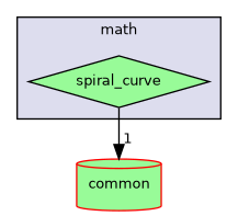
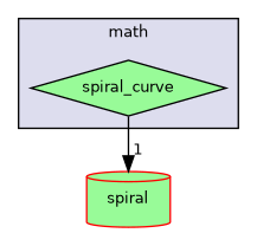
  digraph {
    compound=true
    node [fillcolor=palegreen fontname=Helvetica fontsize=10 style=filled]
    n1 [label=spiral_curve pencolor=black shape=diamond]
-   n2 [color=red label=common shape=cylinder]
+   n2 [color=red label=spiral shape=cylinder]
    subgraph cluster_1 {
      bgcolor="#ddddee"
      fontname=Helvetica
      fontsize=10
      label=math
      pencolor=black
      n1
    }
    n1 -> n2 [headlabel=1 labeldistance=1.5 labelfontname=Helvetica labelfontsize=10]
  }
